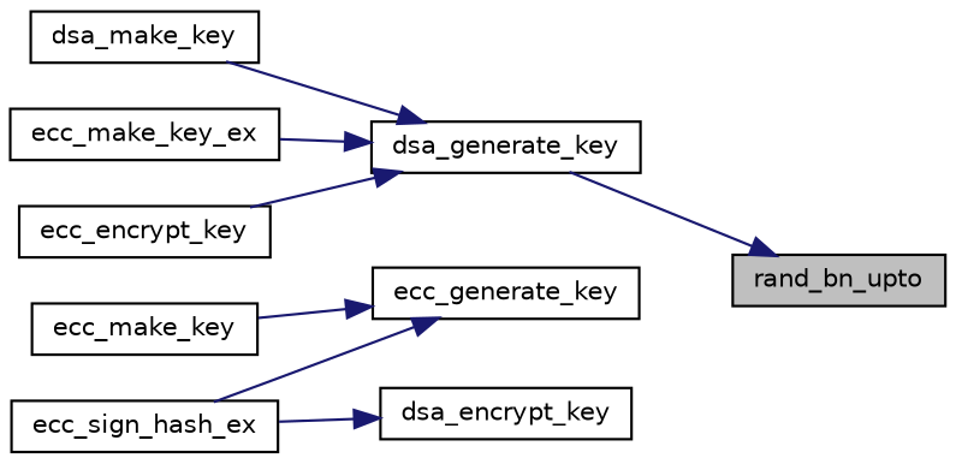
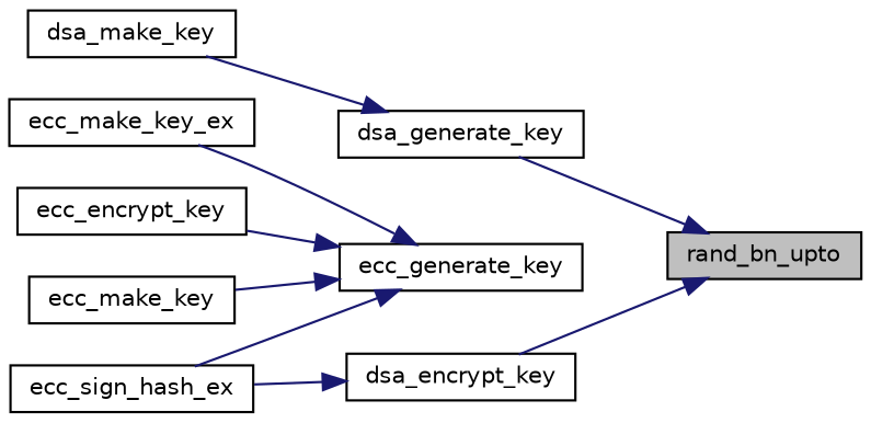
  digraph {
    rankdir=RL
    node [color=black fillcolor=white fontname=Helvetica fontsize=10 shape=record style=filled]
    edge [color=midnightblue dir=back fontname=Helvetica fontsize=10 labelfontname=Helvetica labelfontsize=10 style=solid]
    n1 [fillcolor=grey75 fontcolor=black height=0.2 label=rand_bn_upto width=0.4]
    n2 [height=0.2 label=dsa_encrypt_key width=0.4]
    n3 [height=0.2 label=dsa_generate_key width=0.4]
    n4 [height=0.2 label=ecc_sign_hash_ex width=0.4]
    n5 [height=0.2 label=dsa_make_key width=0.4]
    n6 [height=0.2 label=ecc_generate_key width=0.4]
    n7 [height=0.2 label=ecc_encrypt_key width=0.4]
    n8 [height=0.2 label=ecc_make_key width=0.4]
    n9 [height=0.2 label=ecc_make_key_ex width=0.4]
+   n1 -> n2
    n1 -> n3
    n2 -> n4
    n3 -> n5
    n6 -> n4
-   n3 -> n7
+   n6 -> n7
    n6 -> n8
-   n3 -> n9
+   n6 -> n9
  }
